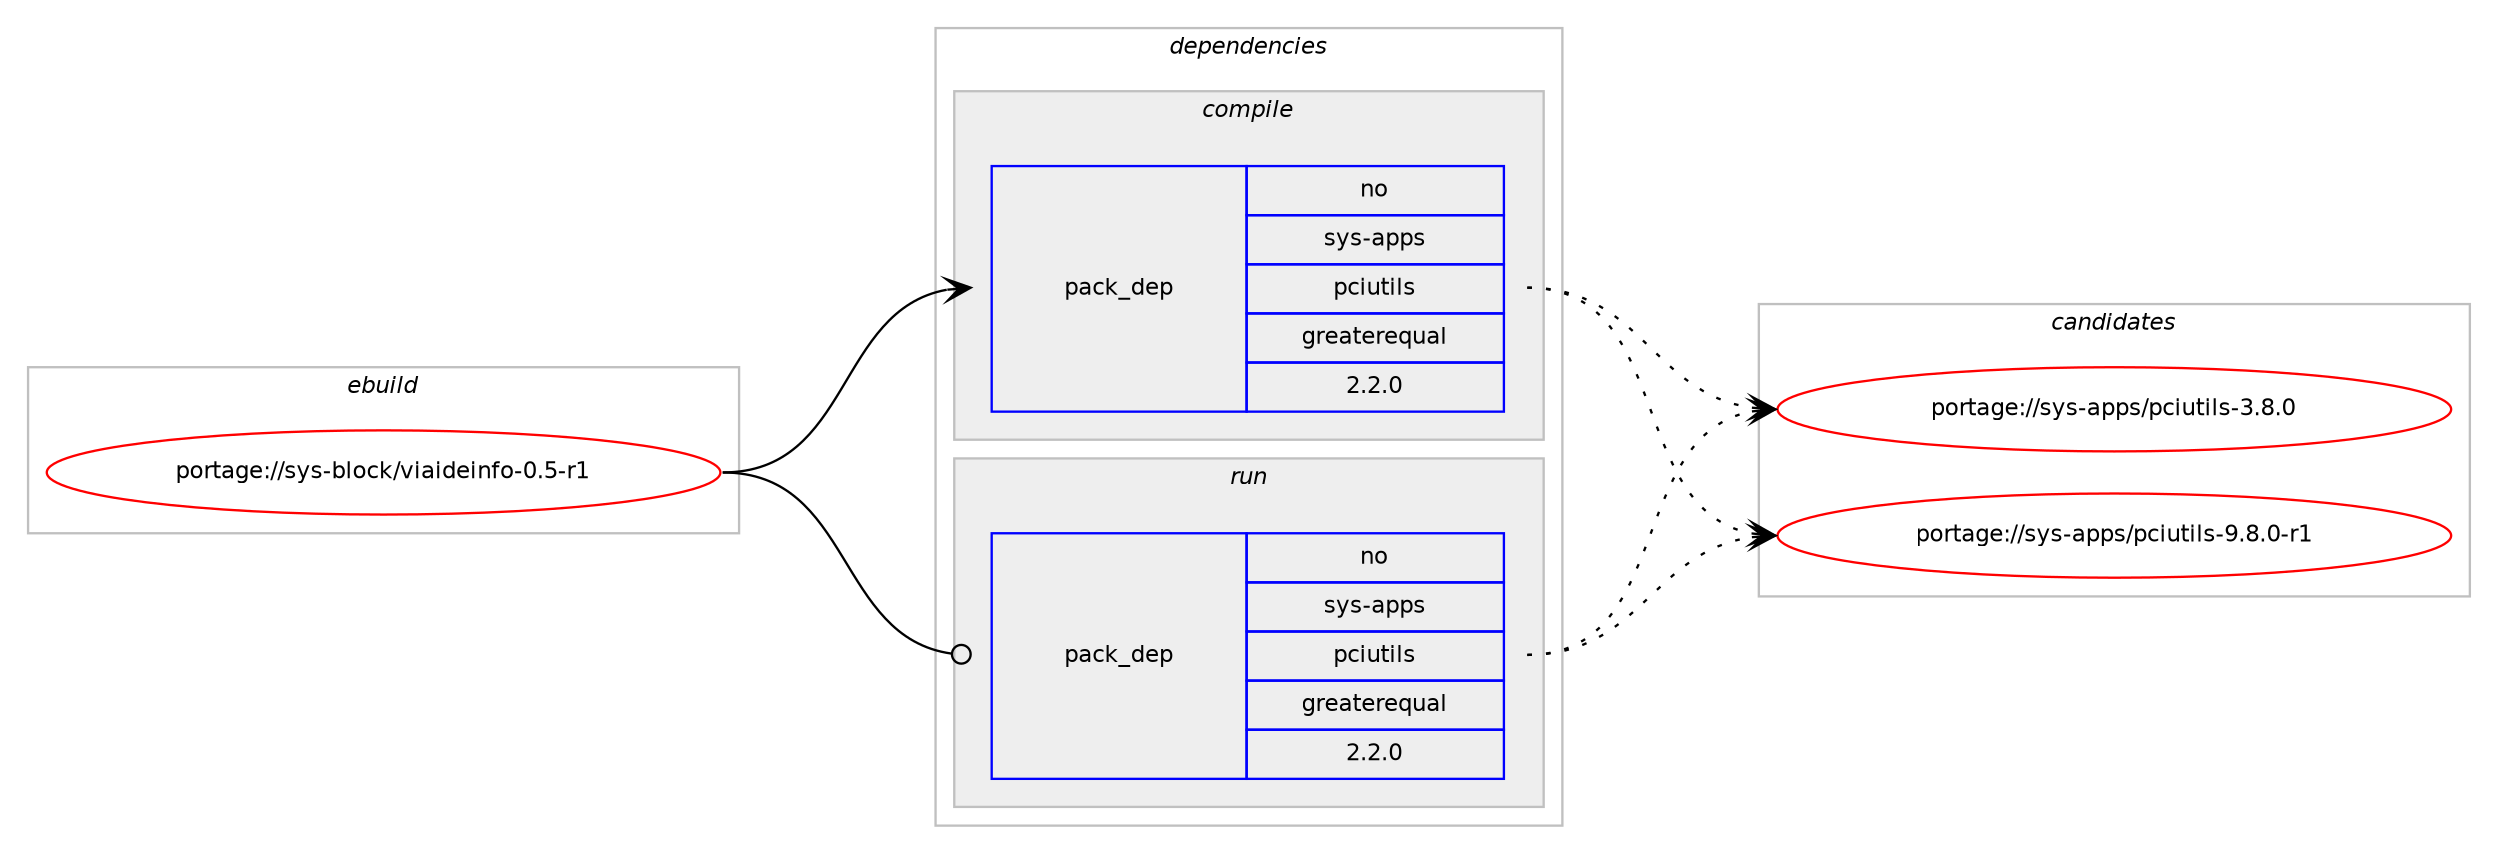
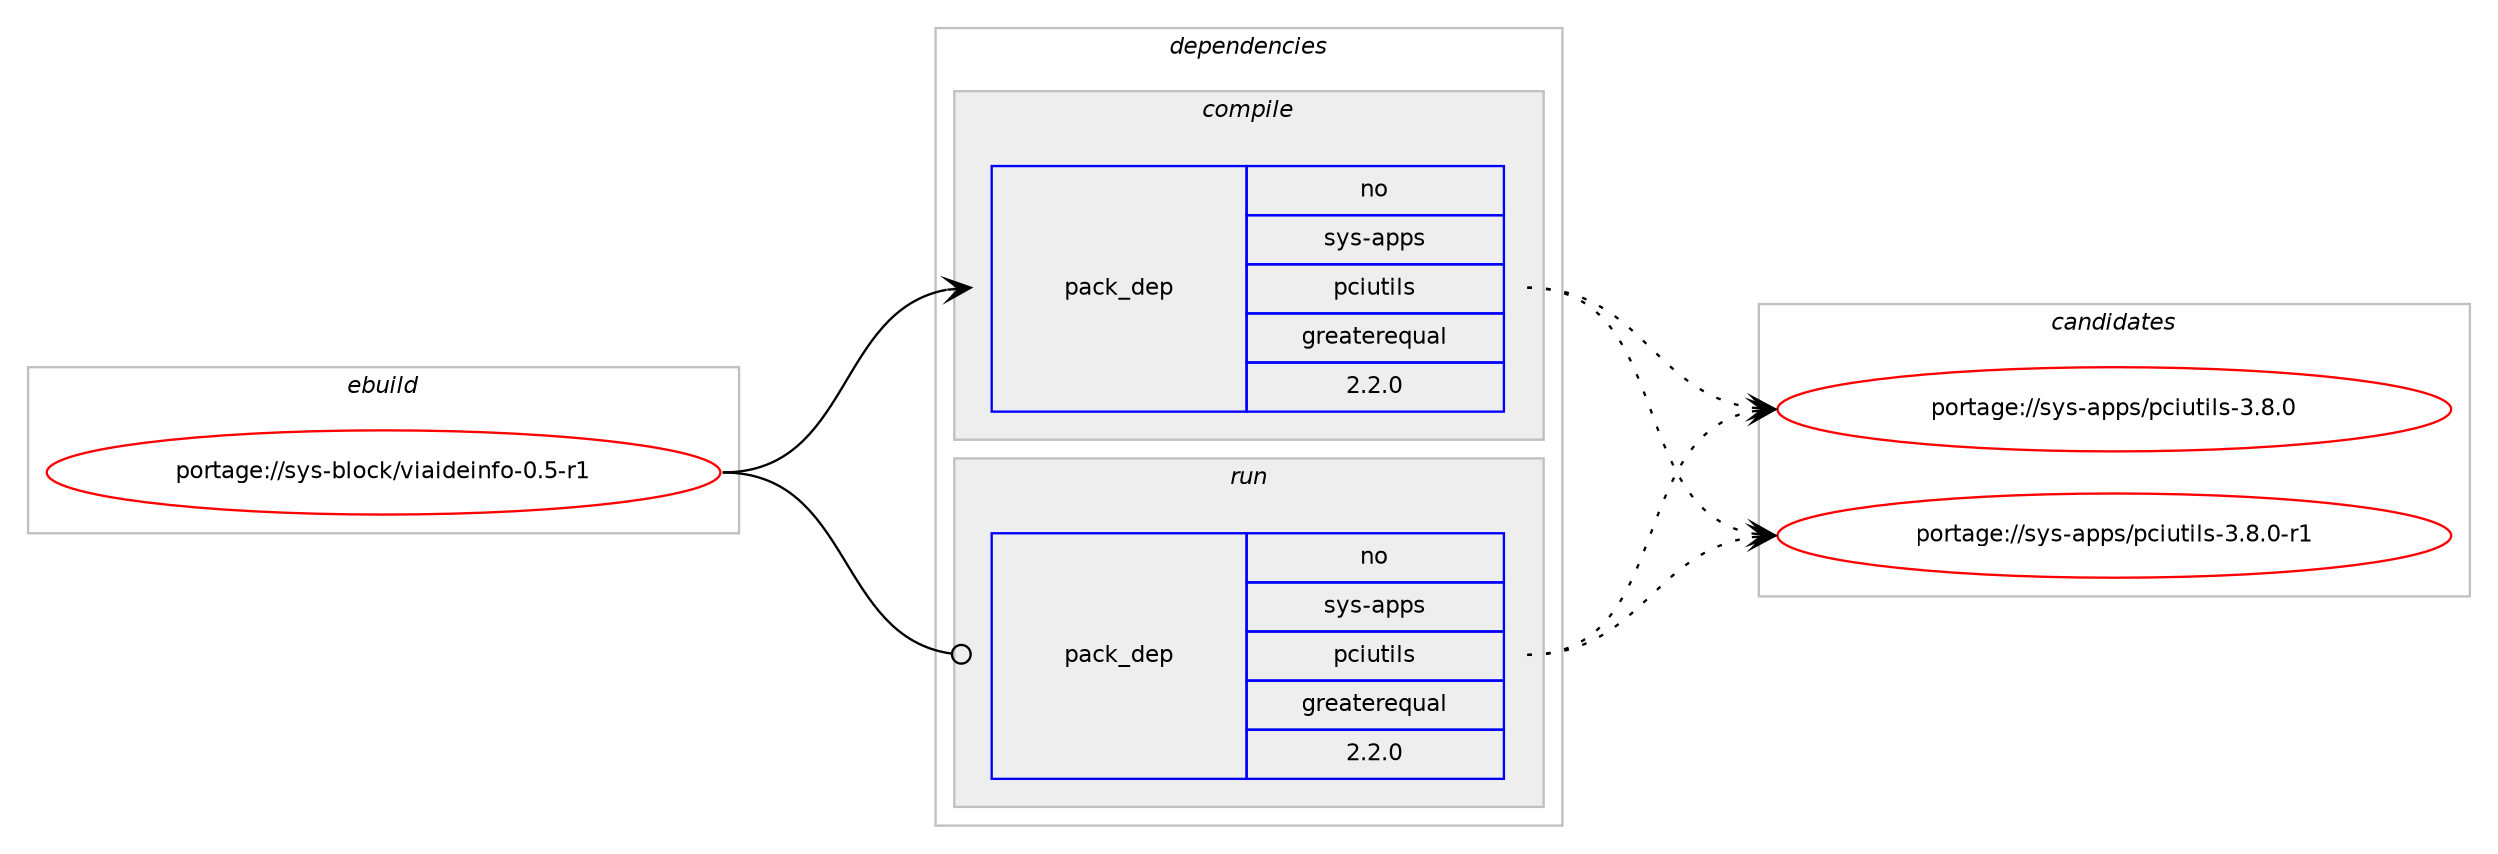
  digraph {
    compound=true
    concentrate=true
    fontname=Helvetica
    fontsize=10
    newrank=true
    rankdir=LR
    ranksep=1.5
    node [color=red fontname=Helvetica fontsize=10]
    edge [arrowhead=vee headport=w style=dotted tailport=e weight=100]
    n1 [label="portage://sys-block/viaideinfo-0.5-r1" width=4]
    n2 [color=blue label=<<TABLE BORDER="0" CELLBORDER="1" CELLSPACING="0" CELLPADDING="4" WIDTH="220"><TR><TD ROWSPAN="6" CELLPADDING="30">pack_dep</TD></TR><TR><TD WIDTH="110">no</TD></TR><TR><TD>sys-apps</TD></TR><TR><TD>pciutils</TD></TR><TR><TD>greaterequal</TD></TR><TR><TD>2.2.0</TD></TR></TABLE>> shape=none]
    n3 [color=blue label=<<TABLE BORDER="0" CELLBORDER="1" CELLSPACING="0" CELLPADDING="4" WIDTH="220"><TR><TD ROWSPAN="6" CELLPADDING="30">pack_dep</TD></TR><TR><TD WIDTH="110">no</TD></TR><TR><TD>sys-apps</TD></TR><TR><TD>pciutils</TD></TR><TR><TD>greaterequal</TD></TR><TR><TD>2.2.0</TD></TR></TABLE>> shape=none]
    n4 [label="portage://sys-apps/pciutils-3.8.0" width=4]
-   n5 [label="portage://sys-apps/pciutils-9.8.0-r1" width=4]
+   n5 [label="portage://sys-apps/pciutils-3.8.0-r1" width=4]
    subgraph cluster_1 {
      color=gray
      label=<<i>ebuild</i>>
      rank=same
      n1
    }
    subgraph cluster_2 {
      color=gray
      label=<<i>dependencies</i>>
      subgraph cluster_3 {
        color=gray
        fillcolor="#eeeeee"
        label=<<i>compile</i>>
        style=filled
        subgraph sub_4 {
          color=gray
          fillcolor="#eeeeee"
          label=<<i>compile</i>>
          style=filled
          n2
        }
      }
      subgraph cluster_5 {
        color=gray
        fillcolor="#eeeeee"
        label=<<i>compile and run</i>>
        style=filled
      }
      subgraph cluster_6 {
        color=gray
        fillcolor="#eeeeee"
        label=<<i>run</i>>
        style=filled
        subgraph sub_7 {
          color=gray
          fillcolor="#eeeeee"
          label=<<i>run</i>>
          style=filled
          n3
        }
      }
    }
    subgraph cluster_8 {
      color=gray
      label=<<i>candidates</i>>
      rank=same
      subgraph sub_9 {
        color=black
        label=<<i>candidates</i>>
        nodesep=1
        rank=same
        n4
        n5
      }
      subgraph sub_10 {
        color=black
        label=<<i>candidates</i>>
        nodesep=1
        rank=same
        n4
        n5
      }
    }
    n1 -> n2 [style=solid weight=20]
    n1 -> n3 [arrowhead=odot style=solid weight=20]
    n2 -> n4
    n2 -> n5
    n3 -> n4
    n3 -> n5
  }
